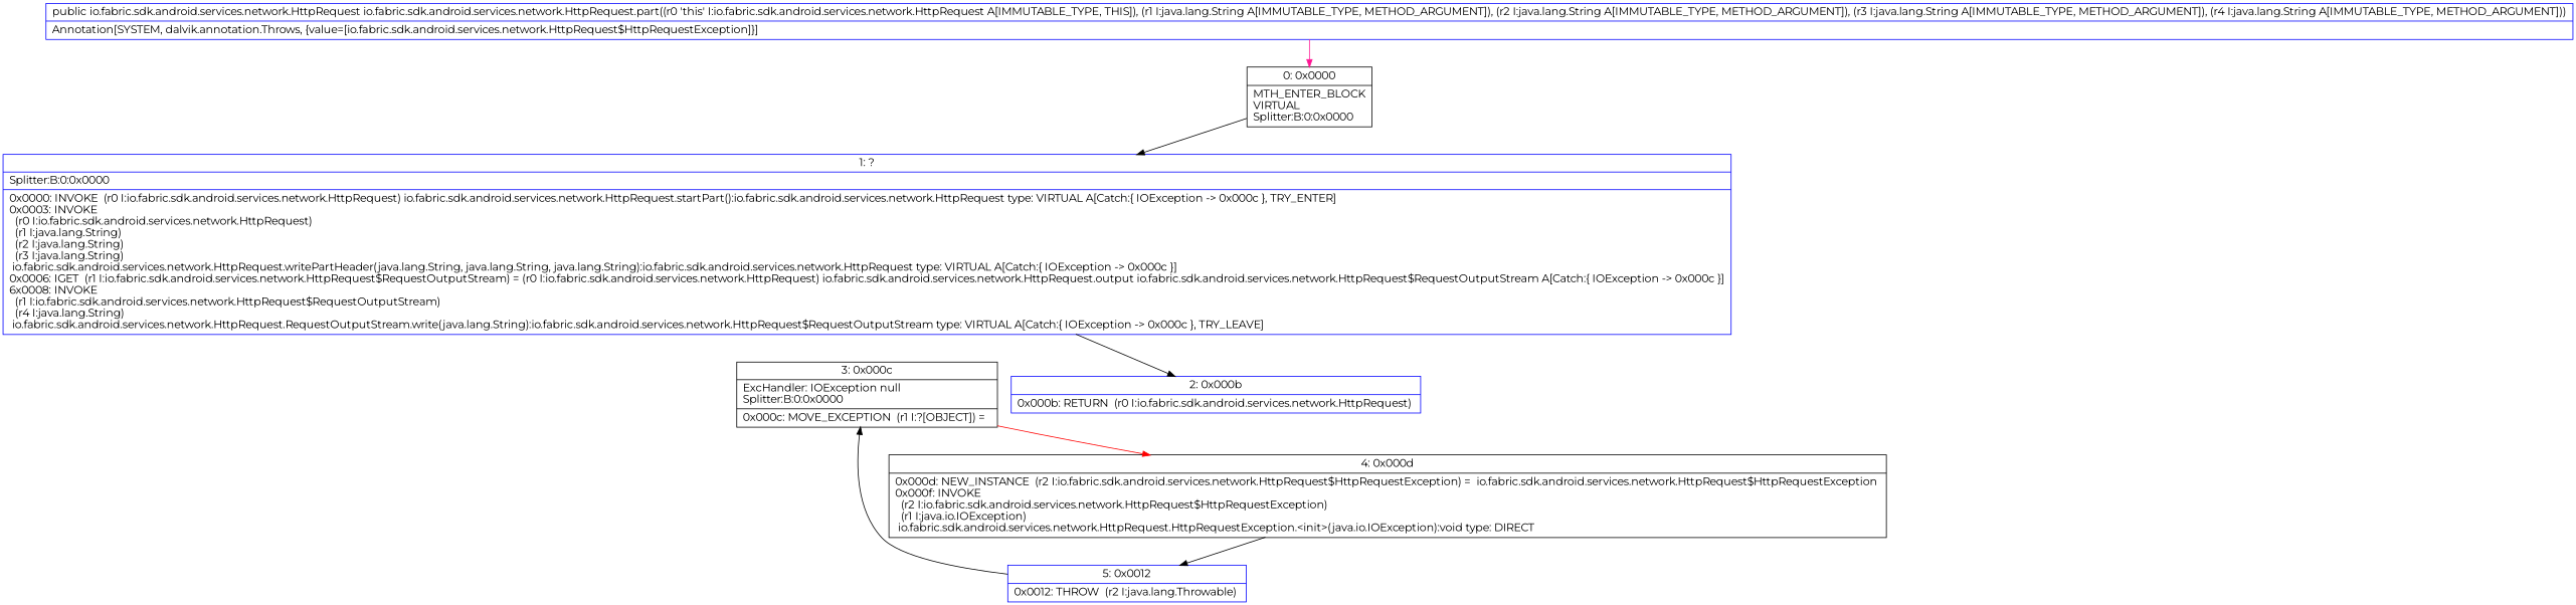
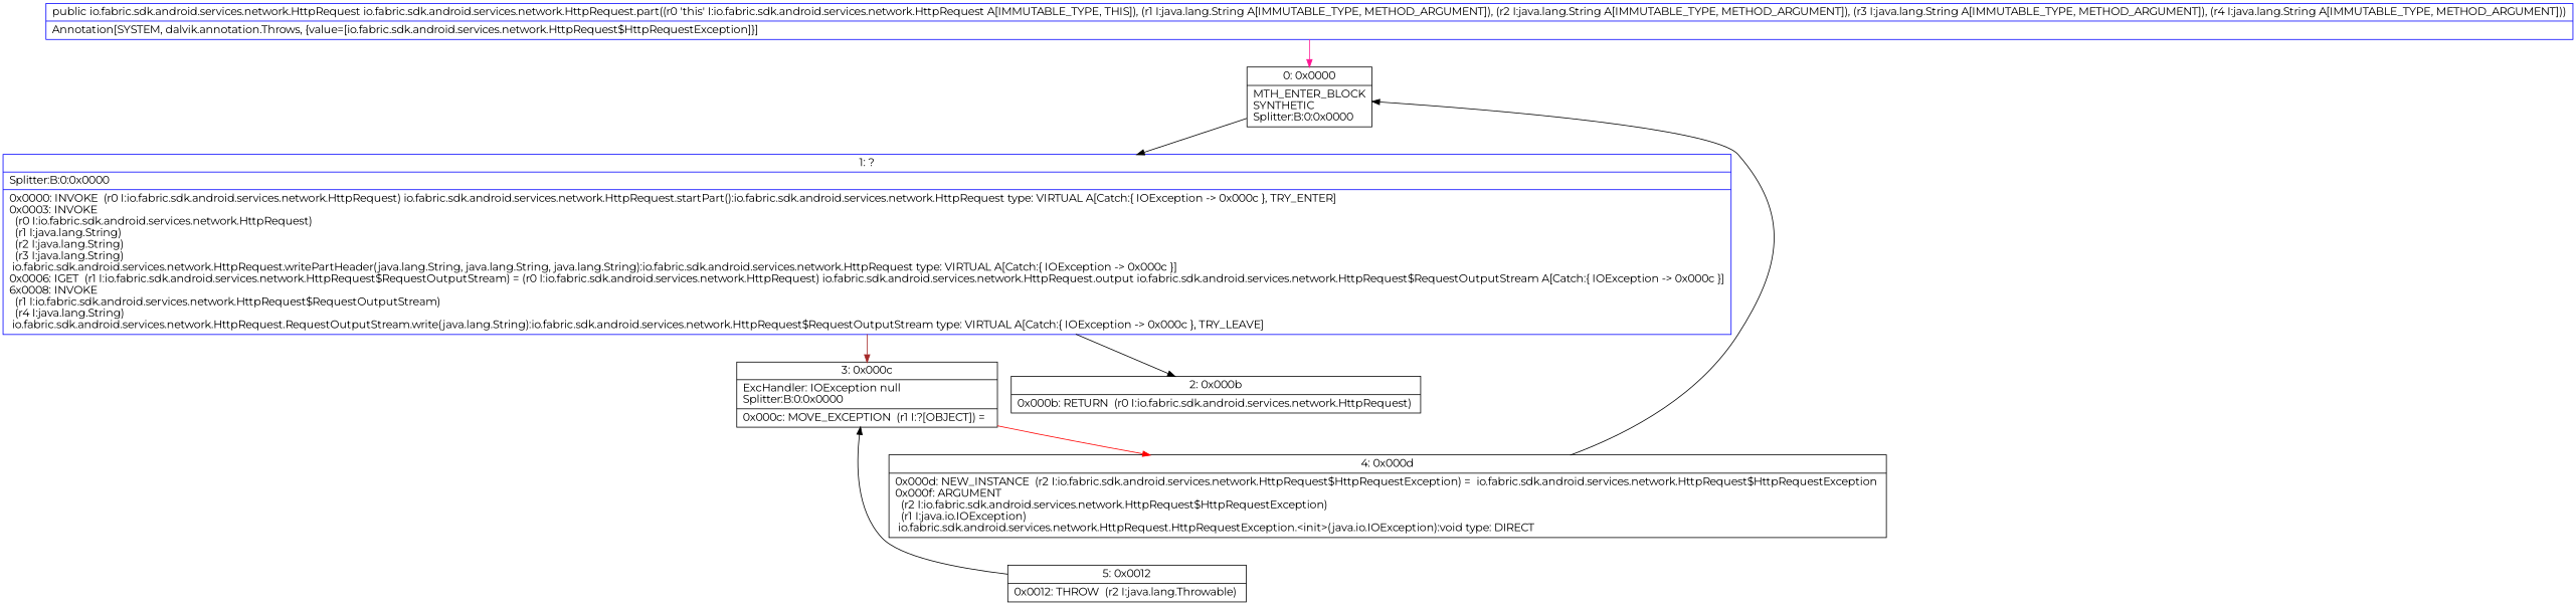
  digraph {
    fontname=Montserrat
    node [color=black fontname=Montserrat shape=record]
    edge [color=black fontname=Montserrat]
-   n1 [label="{0\:\ 0x0000|MTH_ENTER_BLOCK\lVIRTUAL\lSplitter:B:0:0x0000\l}"]
+   n1 [label="{0\:\ 0x0000|MTH_ENTER_BLOCK\lSYNTHETIC\lSplitter:B:0:0x0000\l}"]
    n2 [color=blue label="{1\:\ ?|Splitter:B:0:0x0000\l|0x0000: INVOKE  (r0 I:io.fabric.sdk.android.services.network.HttpRequest) io.fabric.sdk.android.services.network.HttpRequest.startPart():io.fabric.sdk.android.services.network.HttpRequest type: VIRTUAL A[Catch:\{ IOException \-\> 0x000c \}, TRY_ENTER]\l0x0003: INVOKE  \l  (r0 I:io.fabric.sdk.android.services.network.HttpRequest)\l  (r1 I:java.lang.String)\l  (r2 I:java.lang.String)\l  (r3 I:java.lang.String)\l io.fabric.sdk.android.services.network.HttpRequest.writePartHeader(java.lang.String, java.lang.String, java.lang.String):io.fabric.sdk.android.services.network.HttpRequest type: VIRTUAL A[Catch:\{ IOException \-\> 0x000c \}]\l0x0006: IGET  (r1 I:io.fabric.sdk.android.services.network.HttpRequest$RequestOutputStream) = (r0 I:io.fabric.sdk.android.services.network.HttpRequest) io.fabric.sdk.android.services.network.HttpRequest.output io.fabric.sdk.android.services.network.HttpRequest$RequestOutputStream A[Catch:\{ IOException \-\> 0x000c \}]\l6x0008: INVOKE  \l  (r1 I:io.fabric.sdk.android.services.network.HttpRequest$RequestOutputStream)\l  (r4 I:java.lang.String)\l io.fabric.sdk.android.services.network.HttpRequest.RequestOutputStream.write(java.lang.String):io.fabric.sdk.android.services.network.HttpRequest$RequestOutputStream type: VIRTUAL A[Catch:\{ IOException \-\> 0x000c \}, TRY_LEAVE]\l}"]
    n3 [label="{3\:\ 0x000c|ExcHandler: IOException null\lSplitter:B:0:0x0000\l|0x000c: MOVE_EXCEPTION  (r1 I:?[OBJECT]) =  \l}"]
-   n4 [color=blue label="{2\:\ 0x000b|0x000b: RETURN  (r0 I:io.fabric.sdk.android.services.network.HttpRequest) \l}"]
-   n5 [label="{4\:\ 0x000d|0x000d: NEW_INSTANCE  (r2 I:io.fabric.sdk.android.services.network.HttpRequest$HttpRequestException) =  io.fabric.sdk.android.services.network.HttpRequest$HttpRequestException \l0x000f: INVOKE  \l  (r2 I:io.fabric.sdk.android.services.network.HttpRequest$HttpRequestException)\l  (r1 I:java.io.IOException)\l io.fabric.sdk.android.services.network.HttpRequest.HttpRequestException.\<init\>(java.io.IOException):void type: DIRECT \l}"]
-   n6 [color=blue label="{5\:\ 0x0012|0x0012: THROW  (r2 I:java.lang.Throwable) \l}"]
+   n4 [label="{2\:\ 0x000b|0x000b: RETURN  (r0 I:io.fabric.sdk.android.services.network.HttpRequest) \l}"]
+   n5 [label="{4\:\ 0x000d|0x000d: NEW_INSTANCE  (r2 I:io.fabric.sdk.android.services.network.HttpRequest$HttpRequestException) =  io.fabric.sdk.android.services.network.HttpRequest$HttpRequestException \l0x000f: ARGUMENT  \l  (r2 I:io.fabric.sdk.android.services.network.HttpRequest$HttpRequestException)\l  (r1 I:java.io.IOException)\l io.fabric.sdk.android.services.network.HttpRequest.HttpRequestException.\<init\>(java.io.IOException):void type: DIRECT \l}"]
+   n6 [label="{5\:\ 0x0012|0x0012: THROW  (r2 I:java.lang.Throwable) \l}"]
    n7 [color=blue label="{public io.fabric.sdk.android.services.network.HttpRequest io.fabric.sdk.android.services.network.HttpRequest.part((r0 'this' I:io.fabric.sdk.android.services.network.HttpRequest A[IMMUTABLE_TYPE, THIS]), (r1 I:java.lang.String A[IMMUTABLE_TYPE, METHOD_ARGUMENT]), (r2 I:java.lang.String A[IMMUTABLE_TYPE, METHOD_ARGUMENT]), (r3 I:java.lang.String A[IMMUTABLE_TYPE, METHOD_ARGUMENT]), (r4 I:java.lang.String A[IMMUTABLE_TYPE, METHOD_ARGUMENT]))  | Annotation[SYSTEM, dalvik.annotation.Throws, \{value=[io.fabric.sdk.android.services.network.HttpRequest$HttpRequestException]\}]\l}"]
    n1 -> n2
+   n2 -> n3 [color=brown]
    n2 -> n4
    n3 -> n5 [color=red]
-   n5 -> n6
+   n5 -> n1
    n6 -> n3
    n7 -> n1 [color=deeppink]
  }
